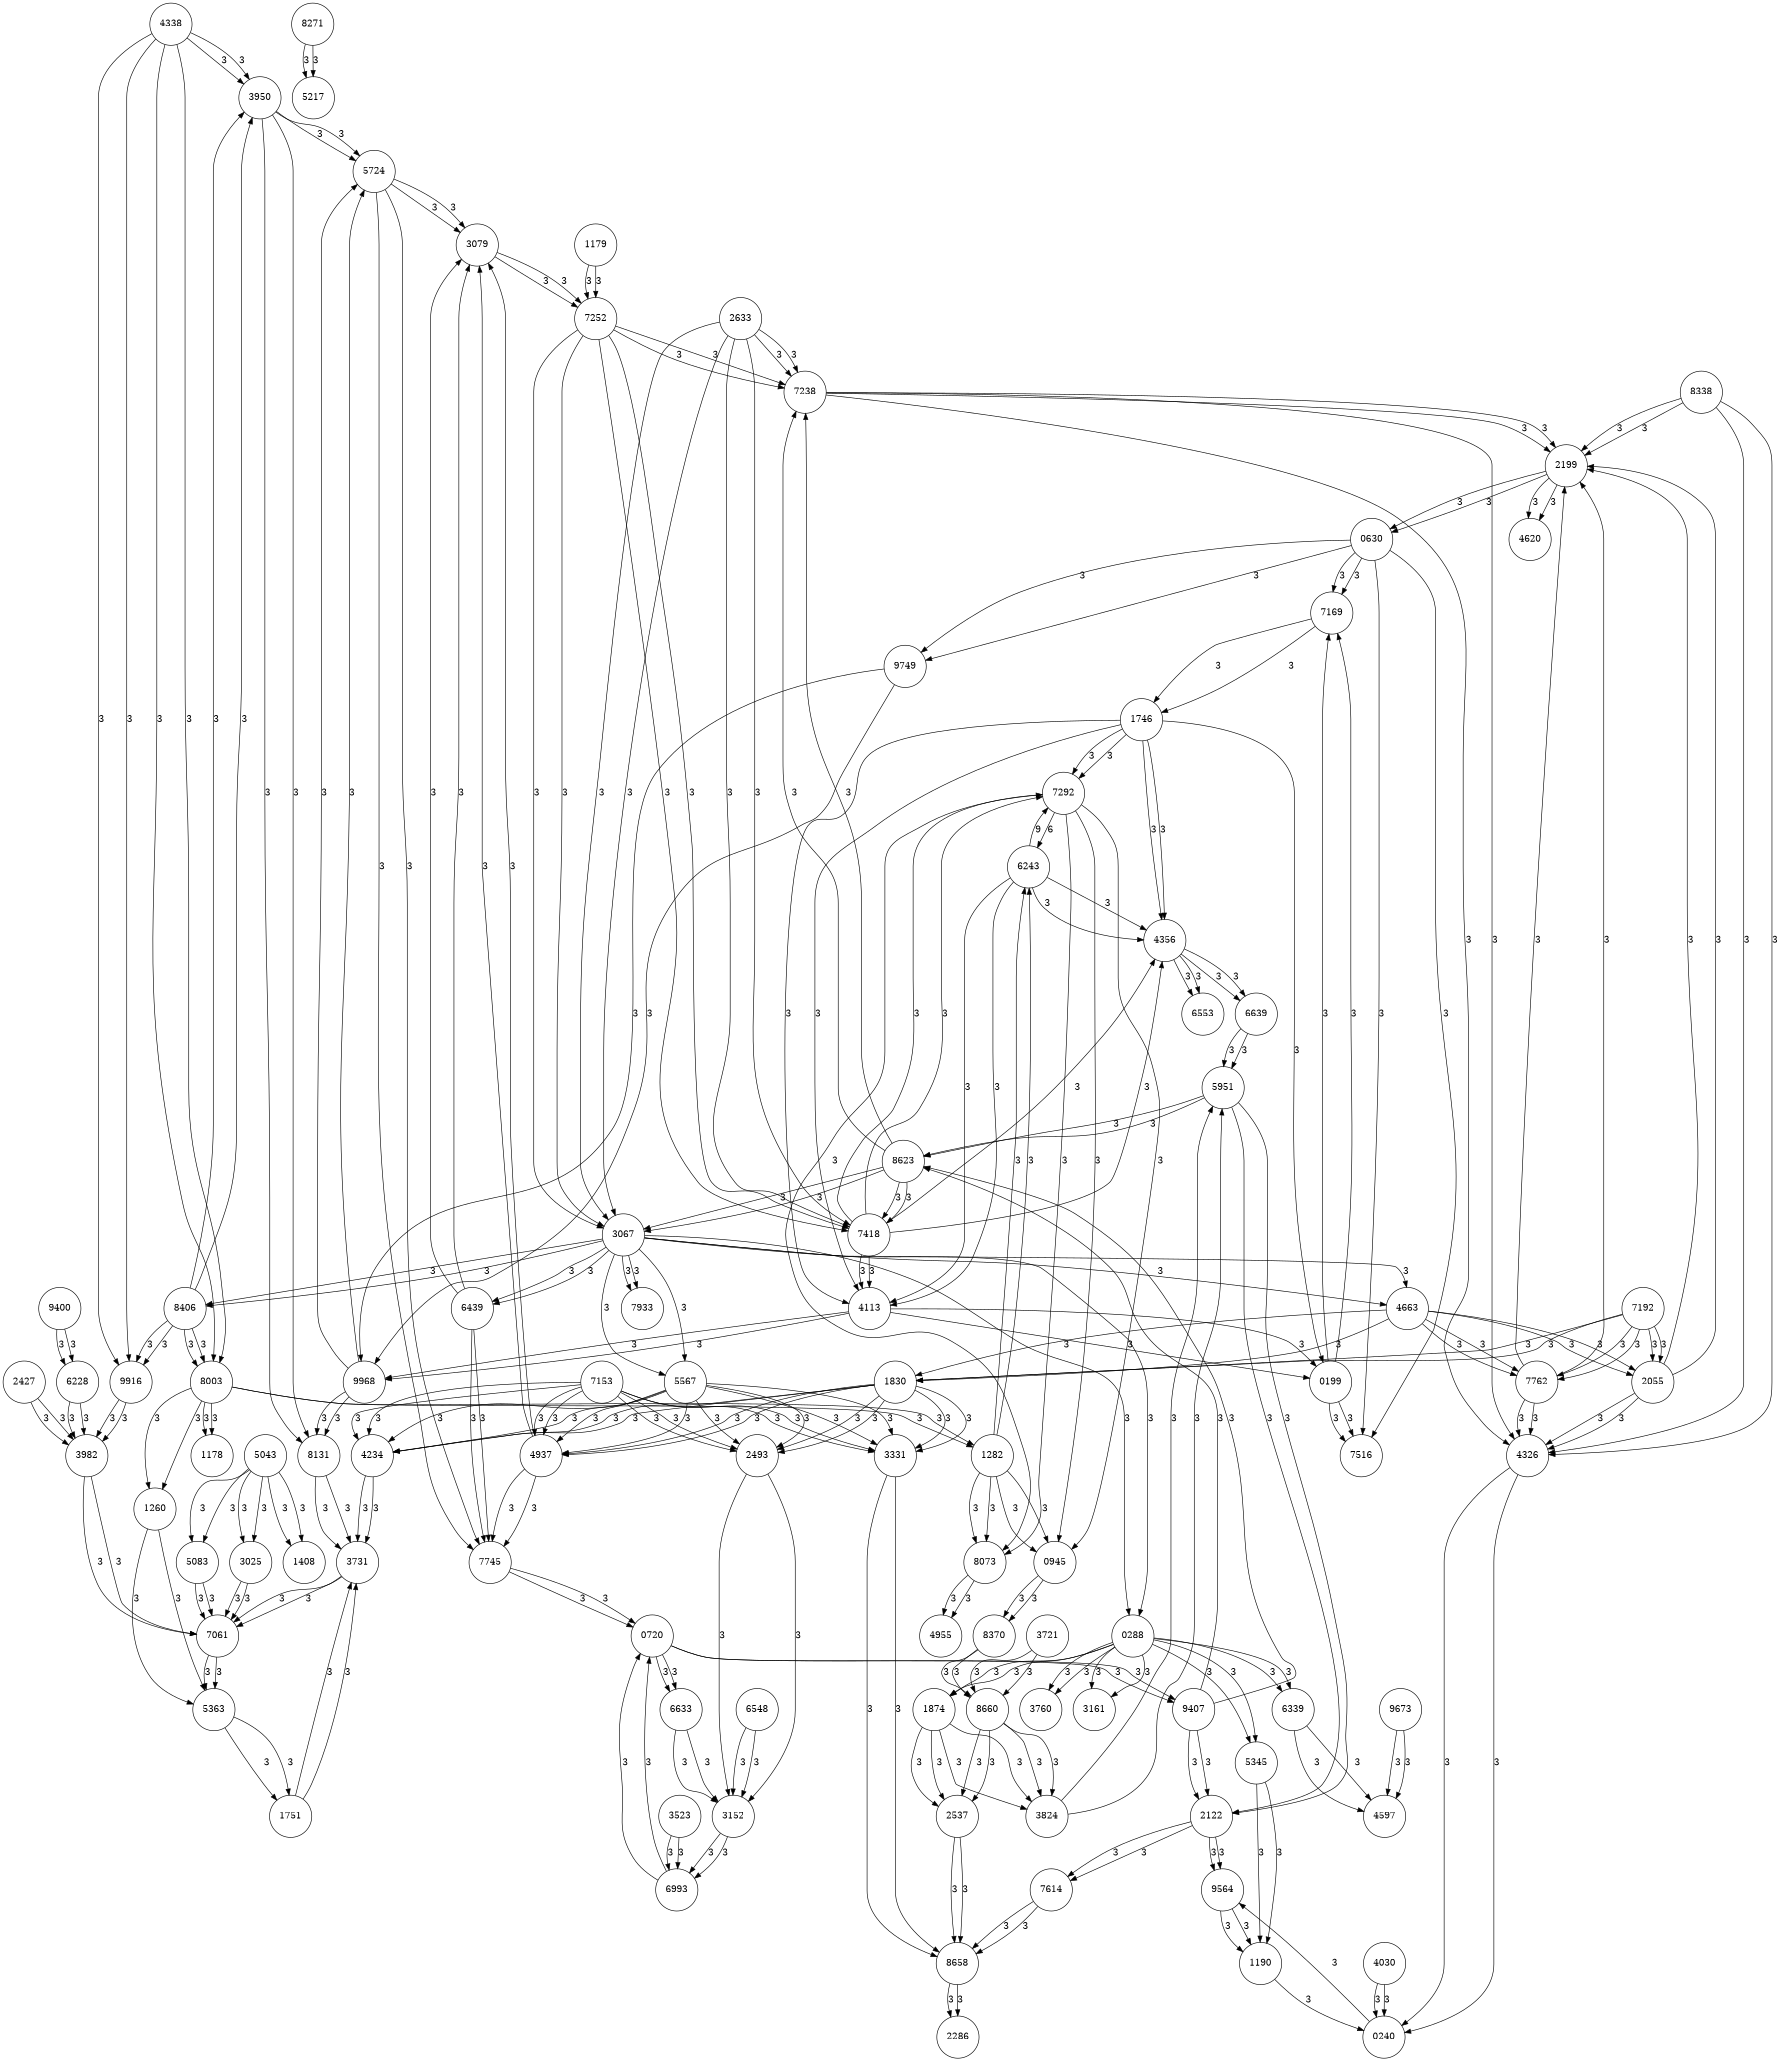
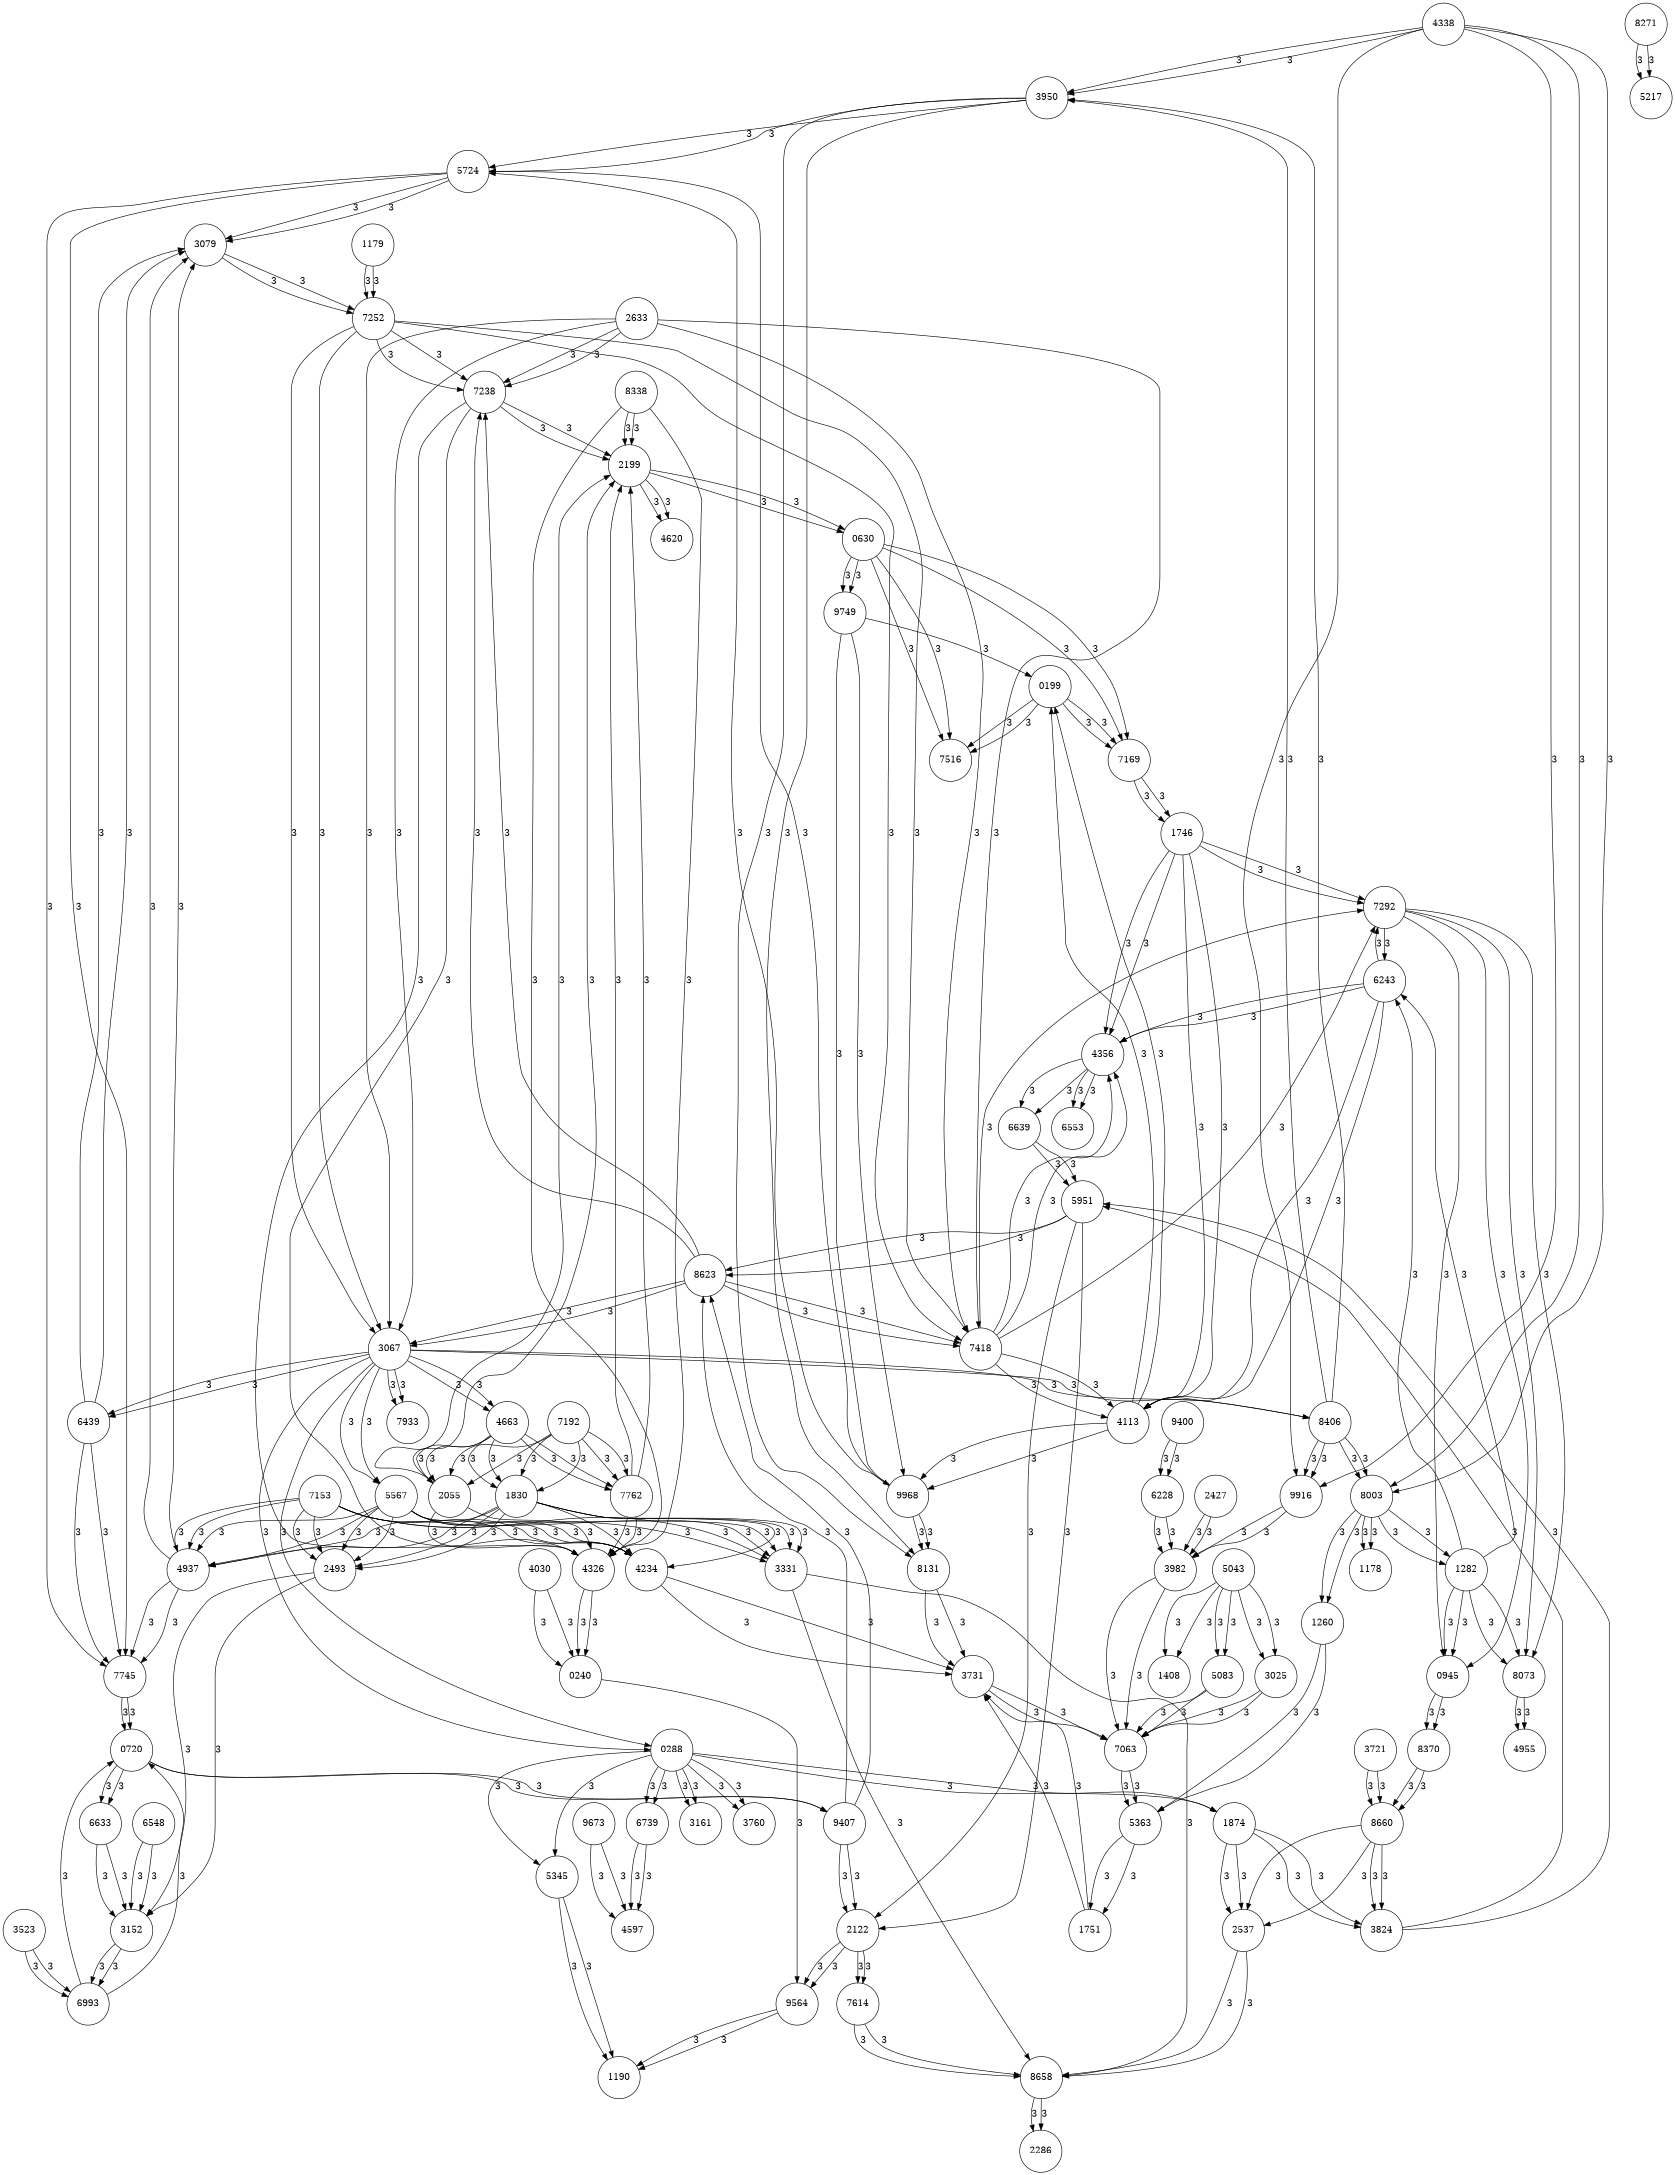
  digraph {
    fontname="DejaVu Serif"
    node [fontname="DejaVu Serif" shape=circle]
    edge [fontname="DejaVu Serif"]
    3950
    5724
    8131
    3079
    7745
    3731
    7252
    0720
    8406
    8003
    9916
    1260
    1282
    1178
    3982
-   7061
+   7061 [label=7063]
    4338
    9407
    2122
    8623
    9564
    7614
    7238
    3067
    7418
    1190
    8658
    6633
    3152
    2199
    4326
    0288
    4663
    5567
    6439
    7933
    4113
    7292
    4356
    4620
    n41 [label=0630]
    9749
    7169
    7516
    2055
    0240
    0199
    9968
    1746
    8338
    7762
    1751
    5363
    5345
    3760
-   6339
+   6339 [label=6739]
    1874
    3161
    4597
    3824
    2537
    2286
    5951
    8271
    5217
    9400
    6228
    1830
    4234
    4937
    2493
    3331
    7192
    4030
    6243
    0945
    8073
    6553
    6639
    1179
    3025
    5043
    5083
    1408
    8370
    8660
    3721
    4955
    2633
    9673
    7153
    6993
    6548
    2427
    3523
    3950 -> 5724 [label=3]
    3950 -> 5724 [label=3]
    3950 -> 8131 [label=3]
    3950 -> 8131 [label=3]
    5724 -> 3079 [label=3]
    5724 -> 3079 [label=3]
    5724 -> 7745 [label=3]
    5724 -> 7745 [label=3]
    8131 -> 3731 [label=3]
    8131 -> 3731 [label=3]
    3079 -> 7252 [label=3]
    3079 -> 7252 [label=3]
    7745 -> 0720 [label=3]
    7745 -> 0720 [label=3]
    3731 -> 7061 [label=3]
    3731 -> 7061 [label=3]
    7252 -> 7238 [label=3]
    7252 -> 7238 [label=3]
    7252 -> 3067 [label=3]
    7252 -> 3067 [label=3]
    7252 -> 7418 [label=3]
    7252 -> 7418 [label=3]
    0720 -> 9407 [label=3]
    0720 -> 9407 [label=3]
    0720 -> 6633 [label=3]
    0720 -> 6633 [label=3]
    8406 -> 3950 [label=3]
    8406 -> 3950 [label=3]
    8406 -> 8003 [label=3]
    8406 -> 8003 [label=3]
    8406 -> 9916 [label=3]
    8406 -> 9916 [label=3]
    8003 -> 1260 [label=3]
    8003 -> 1260 [label=3]
    8003 -> 1282 [label=3]
    8003 -> 1282 [label=3]
    8003 -> 1178 [label=3]
    8003 -> 1178 [label=3]
    9916 -> 3982 [label=3]
    9916 -> 3982 [label=3]
    1260 -> 5363 [label=3]
    1260 -> 5363 [label=3]
    1282 -> 6243 [label=3]
    1282 -> 6243 [label=3]
    1282 -> 0945 [label=3]
    1282 -> 0945 [label=3]
    1282 -> 8073 [label=3]
    1282 -> 8073 [label=3]
    3982 -> 7061 [label=3]
    3982 -> 7061 [label=3]
    7061 -> 5363 [label=3]
    7061 -> 5363 [label=3]
    4338 -> 3950 [label=3]
    4338 -> 3950 [label=3]
    4338 -> 8003 [label=3]
    4338 -> 8003 [label=3]
    4338 -> 9916 [label=3]
    4338 -> 9916 [label=3]
    9407 -> 2122 [label=3]
    9407 -> 2122 [label=3]
    9407 -> 8623 [label=3]
    9407 -> 8623 [label=3]
    2122 -> 9564 [label=3]
    2122 -> 9564 [label=3]
    2122 -> 7614 [label=3]
    2122 -> 7614 [label=3]
    8623 -> 7238 [label=3]
    8623 -> 7238 [label=3]
    8623 -> 3067 [label=3]
    8623 -> 3067 [label=3]
    8623 -> 7418 [label=3]
    8623 -> 7418 [label=3]
    9564 -> 1190 [label=3]
    9564 -> 1190 [label=3]
    7614 -> 8658 [label=3]
    7614 -> 8658 [label=3]
    7238 -> 2199 [label=3]
    7238 -> 2199 [label=3]
    7238 -> 4326 [label=3]
    7238 -> 4326 [label=3]
    3067 -> 8406 [label=3]
    3067 -> 8406 [label=3]
    3067 -> 0288 [label=3]
    3067 -> 0288 [label=3]
    3067 -> 4663 [label=3]
    3067 -> 4663 [label=3]
    3067 -> 5567 [label=3]
    3067 -> 5567 [label=3]
    3067 -> 6439 [label=3]
    3067 -> 6439 [label=3]
    3067 -> 7933 [label=3]
    3067 -> 7933 [label=3]
    7418 -> 4113 [label=3]
    7418 -> 4113 [label=3]
    7418 -> 7292 [label=3]
    7418 -> 7292 [label=3]
    7418 -> 4356 [label=3]
    7418 -> 4356 [label=3]
-   1190 -> 0240 [label=3]
    8658 -> 2286 [label=3]
    8658 -> 2286 [label=3]
    6633 -> 3152 [label=3]
    6633 -> 3152 [label=3]
    3152 -> 6993 [label=3]
    3152 -> 6993 [label=3]
    2199 -> 4620 [label=3]
    2199 -> 4620 [label=3]
    2199 -> n41 [label=3]
    2199 -> n41 [label=3]
    4326 -> 0240 [label=3]
    4326 -> 0240 [label=3]
    0288 -> 5345 [label=3]
    0288 -> 5345 [label=3]
    0288 -> 3760 [label=3]
    0288 -> 3760 [label=3]
    0288 -> 6339 [label=3]
    0288 -> 6339 [label=3]
    0288 -> 1874 [label=3]
    0288 -> 1874 [label=3]
    0288 -> 3161 [label=3]
    0288 -> 3161 [label=3]
    4663 -> 2055 [label=3]
    4663 -> 2055 [label=3]
    4663 -> 7762 [label=3]
    4663 -> 7762 [label=3]
    4663 -> 1830 [label=3]
    4663 -> 1830 [label=3]
    5567 -> 4234 [label=3]
    5567 -> 4234 [label=3]
    5567 -> 4937 [label=3]
    5567 -> 4937 [label=3]
    5567 -> 2493 [label=3]
    5567 -> 2493 [label=3]
    5567 -> 3331 [label=3]
    5567 -> 3331 [label=3]
    6439 -> 3079 [label=3]
    6439 -> 3079 [label=3]
    6439 -> 7745 [label=3]
    6439 -> 7745 [label=3]
    4113 -> 0199 [label=3]
    4113 -> 0199 [label=3]
    4113 -> 9968 [label=3]
    4113 -> 9968 [label=3]
-   7292 -> 6243 [label=6]
+   7292 -> 6243 [label=3]
    7292 -> 0945 [label=3]
    7292 -> 0945 [label=3]
    7292 -> 8073 [label=3]
    7292 -> 8073 [label=3]
    4356 -> 6553 [label=3]
    4356 -> 6553 [label=3]
    4356 -> 6639 [label=3]
    4356 -> 6639 [label=3]
    n41 -> 9749 [label=3]
    n41 -> 9749 [label=3]
    n41 -> 7169 [label=3]
    n41 -> 7169 [label=3]
    n41 -> 7516 [label=3]
    n41 -> 7516 [label=3]
-   1746 -> 0199 [label=3]
+   9749 -> 0199 [label=3]
    9749 -> 9968 [label=3]
    9749 -> 9968 [label=3]
    7169 -> 1746 [label=3]
    7169 -> 1746 [label=3]
    2055 -> 2199 [label=3]
    2055 -> 2199 [label=3]
    2055 -> 4326 [label=3]
    2055 -> 4326 [label=3]
    0240 -> 9564 [label=3]
    0199 -> 7169 [label=3]
    0199 -> 7169 [label=3]
    0199 -> 7516 [label=3]
    0199 -> 7516 [label=3]
    9968 -> 5724 [label=3]
    9968 -> 5724 [label=3]
    9968 -> 8131 [label=3]
    9968 -> 8131 [label=3]
    1746 -> 4113 [label=3]
    1746 -> 4113 [label=3]
    1746 -> 7292 [label=3]
    1746 -> 7292 [label=3]
    1746 -> 4356 [label=3]
    1746 -> 4356 [label=3]
    8338 -> 2199 [label=3]
    8338 -> 2199 [label=3]
    8338 -> 4326 [label=3]
    8338 -> 4326 [label=3]
    7762 -> 2199 [label=3]
    7762 -> 2199 [label=3]
    7762 -> 4326 [label=3]
    7762 -> 4326 [label=3]
    1751 -> 3731 [label=3]
    1751 -> 3731 [label=3]
    5363 -> 1751 [label=3]
    5363 -> 1751 [label=3]
    5345 -> 1190 [label=3]
    5345 -> 1190 [label=3]
    6339 -> 4597 [label=3]
    6339 -> 4597 [label=3]
    1874 -> 3824 [label=3]
    1874 -> 3824 [label=3]
    1874 -> 2537 [label=3]
    1874 -> 2537 [label=3]
    3824 -> 5951 [label=3]
    3824 -> 5951 [label=3]
    2537 -> 8658 [label=3]
    2537 -> 8658 [label=3]
    5951 -> 2122 [label=3]
    5951 -> 2122 [label=3]
    5951 -> 8623 [label=3]
    5951 -> 8623 [label=3]
    8271 -> 5217 [label=3]
    8271 -> 5217 [label=3]
    9400 -> 6228 [label=3]
    9400 -> 6228 [label=3]
    6228 -> 3982 [label=3]
    6228 -> 3982 [label=3]
    1830 -> 4234 [label=3]
    1830 -> 4234 [label=3]
    1830 -> 4937 [label=3]
    1830 -> 4937 [label=3]
    1830 -> 2493 [label=3]
    1830 -> 2493 [label=3]
    1830 -> 3331 [label=3]
    1830 -> 3331 [label=3]
    4234 -> 3731 [label=3]
    4234 -> 3731 [label=3]
    4937 -> 3079 [label=3]
    4937 -> 3079 [label=3]
    4937 -> 7745 [label=3]
    4937 -> 7745 [label=3]
    2493 -> 3152 [label=3]
    2493 -> 3152 [label=3]
    3331 -> 8658 [label=3]
    3331 -> 8658 [label=3]
    7192 -> 2055 [label=3]
    7192 -> 2055 [label=3]
    7192 -> 7762 [label=3]
    7192 -> 7762 [label=3]
    7192 -> 1830 [label=3]
    7192 -> 1830 [label=3]
    4030 -> 0240 [label=3]
    4030 -> 0240 [label=3]
    6243 -> 4113 [label=3]
    6243 -> 4113 [label=3]
-   6243 -> 7292 [label=9]
+   6243 -> 7292 [label=3]
    6243 -> 4356 [label=3]
    6243 -> 4356 [label=3]
    0945 -> 8370 [label=3]
    0945 -> 8370 [label=3]
    8073 -> 4955 [label=3]
    8073 -> 4955 [label=3]
    6639 -> 5951 [label=3]
    6639 -> 5951 [label=3]
    1179 -> 7252 [label=3]
    1179 -> 7252 [label=3]
    3025 -> 7061 [label=3]
    3025 -> 7061 [label=3]
    5043 -> 3025 [label=3]
    5043 -> 3025 [label=3]
    5043 -> 5083 [label=3]
    5043 -> 5083 [label=3]
    5043 -> 1408 [label=3]
    5043 -> 1408 [label=3]
    5083 -> 7061 [label=3]
    5083 -> 7061 [label=3]
    8370 -> 8660 [label=3]
    8370 -> 8660 [label=3]
    8660 -> 3824 [label=3]
    8660 -> 3824 [label=3]
    8660 -> 2537 [label=3]
    8660 -> 2537 [label=3]
    3721 -> 8660 [label=3]
    3721 -> 8660 [label=3]
    2633 -> 7238 [label=3]
    2633 -> 7238 [label=3]
    2633 -> 3067 [label=3]
    2633 -> 3067 [label=3]
    2633 -> 7418 [label=3]
    2633 -> 7418 [label=3]
    9673 -> 4597 [label=3]
    9673 -> 4597 [label=3]
    7153 -> 4234 [label=3]
    7153 -> 4234 [label=3]
    7153 -> 4937 [label=3]
    7153 -> 4937 [label=3]
    7153 -> 2493 [label=3]
    7153 -> 2493 [label=3]
    7153 -> 3331 [label=3]
    7153 -> 3331 [label=3]
    6993 -> 0720 [label=3]
    6993 -> 0720 [label=3]
    6548 -> 3152 [label=3]
    6548 -> 3152 [label=3]
    2427 -> 3982 [label=3]
    2427 -> 3982 [label=3]
    3523 -> 6993 [label=3]
    3523 -> 6993 [label=3]
  }
